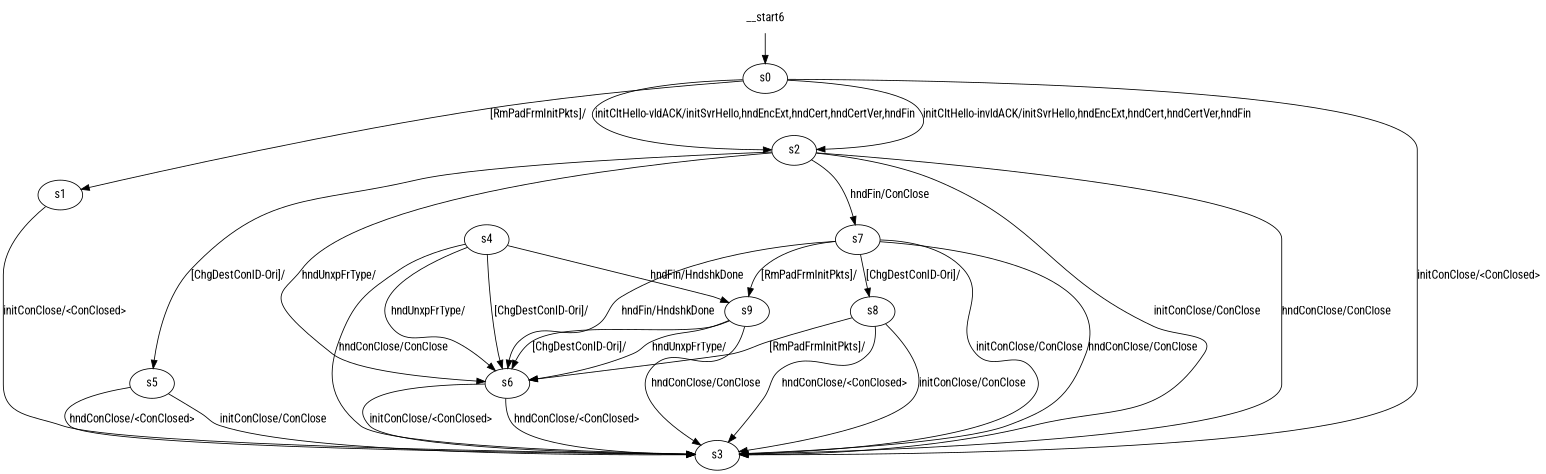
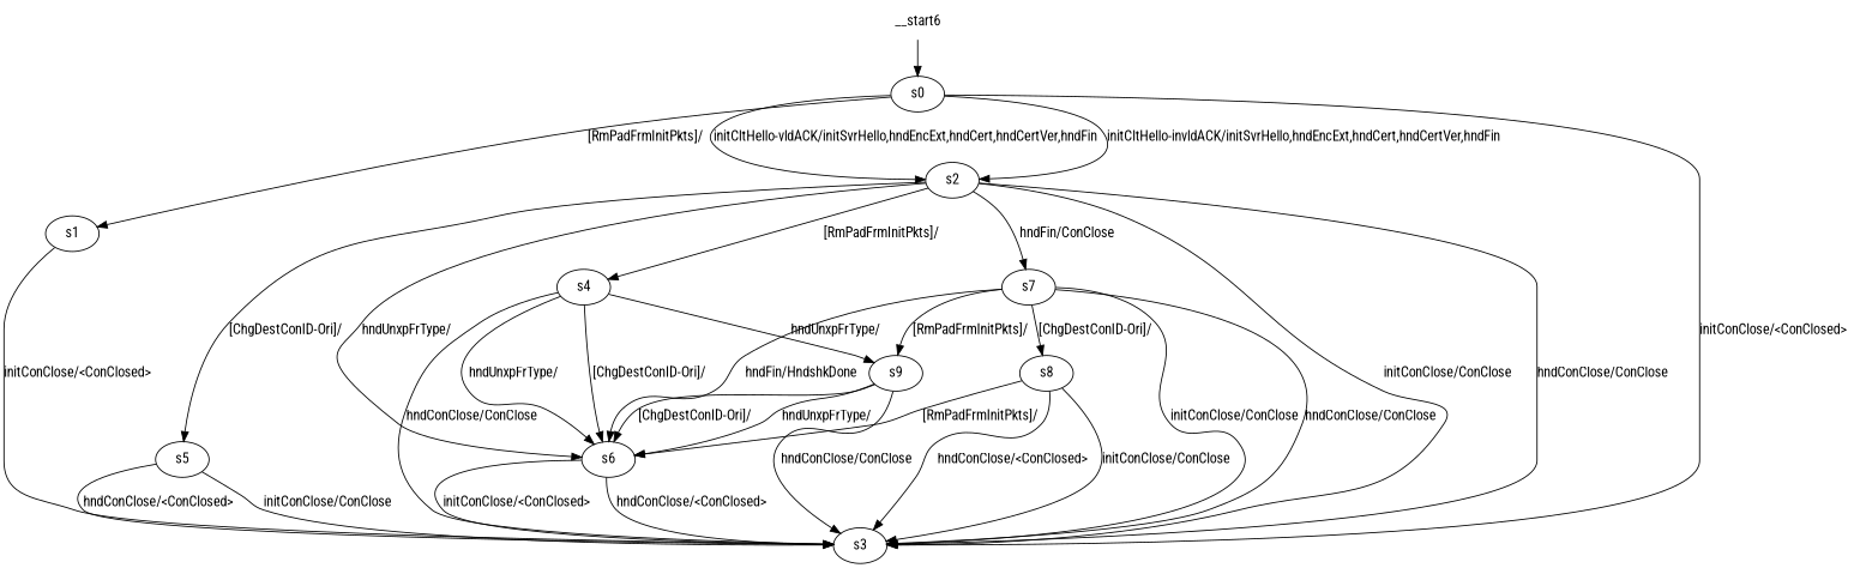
  digraph {
    fontname="Roboto Condensed"
    node [fontname="Roboto Condensed"]
    edge [fontname="Roboto Condensed"]
    n1 [label=s0]
    n2 [label=s1]
    n3 [label=s2]
    n4 [label=s3]
    n5 [label=s4]
    n6 [label=s5]
    n7 [label=s6]
    n8 [label=s7]
    n9 [label=s9]
    n10 [label=s8]
    n11 [label=__start6 shape=none]
    n1 -> n2 [label="[RmPadFrmInitPkts]/ "]
    n1 -> n3 [label="initCltHello-vldACK/initSvrHello,hndEncExt,hndCert,hndCertVer,hndFin "]
    n1 -> n3 [label="initCltHello-invldACK/initSvrHello,hndEncExt,hndCert,hndCertVer,hndFin "]
    n1 -> n4 [label="initConClose/<ConClosed> "]
    n2 -> n4 [label="initConClose/<ConClosed> "]
    n3 -> n4 [label="initConClose/ConClose "]
    n3 -> n4 [label="hndConClose/ConClose "]
+   n3 -> n5 [label="[RmPadFrmInitPkts]/ "]
    n3 -> n6 [label="[ChgDestConID-Ori]/ "]
    n3 -> n7 [label="hndUnxpFrType/ "]
    n3 -> n8 [label="hndFin/ConClose "]
    n5 -> n4 [label="hndConClose/ConClose "]
    n5 -> n7 [label="hndUnxpFrType/ "]
    n5 -> n7 [label="[ChgDestConID-Ori]/ "]
-   n5 -> n9 [label="hndFin/HndshkDone "]
+   n5 -> n9 [label="hndUnxpFrType/ "]
    n6 -> n4 [label="initConClose/ConClose "]
    n6 -> n4 [label="hndConClose/<ConClosed> "]
    n7 -> n4 [label="initConClose/<ConClosed> "]
    n7 -> n4 [label="hndConClose/<ConClosed> "]
    n8 -> n4 [label="initConClose/ConClose "]
    n8 -> n4 [label="hndConClose/ConClose "]
    n8 -> n7 [label="hndFin/HndshkDone "]
    n8 -> n9 [label="[RmPadFrmInitPkts]/ "]
    n8 -> n10 [label="[ChgDestConID-Ori]/ "]
    n9 -> n4 [label="hndConClose/ConClose "]
    n9 -> n7 [label="hndUnxpFrType/ "]
    n9 -> n7 [label="[ChgDestConID-Ori]/ "]
    n10 -> n4 [label="initConClose/ConClose "]
    n10 -> n4 [label="hndConClose/<ConClosed> "]
    n10 -> n7 [label="[RmPadFrmInitPkts]/ "]
    n11 -> n1
  }
